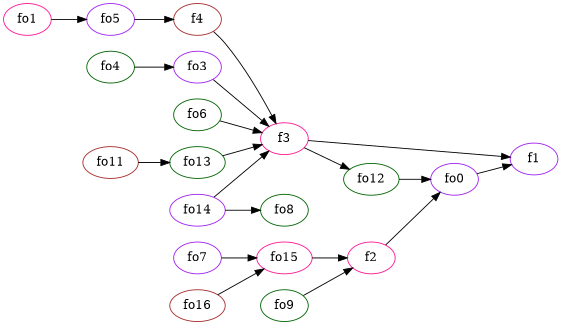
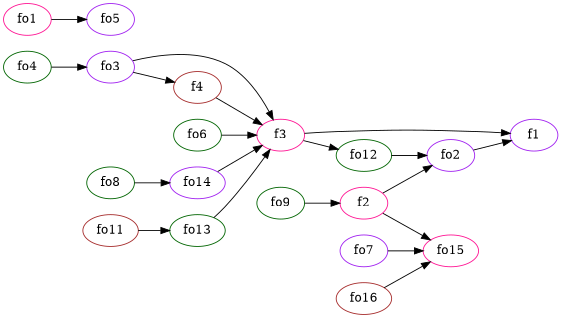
  strict digraph {
    rankdir=LR
    node [color=purple]
    edge [weight=2]
    f2 [color=deeppink]
-   fo2 [label=fo0]
+   fo2
    f1
    f3 [color=deeppink]
    fo12 [color=darkgreen]
    f4 [color=brown]
    fo1 [color=deeppink]
    fo5
    fo3
    fo4 [color=darkgreen]
    fo6 [color=darkgreen]
    fo15 [color=deeppink]
    fo7
    fo8 [color=darkgreen]
    fo14
    fo9 [color=darkgreen]
    n17 [color=brown label=fo16]
    fo11 [color=brown]
    fo13 [color=darkgreen]
    f2 -> fo2
    fo2 -> f1
    f3 -> f1
    f3 -> fo12
    fo12 -> fo2
    f4 -> f3
    fo1 -> fo5
-   fo5 -> f4
+   fo3 -> f4
    fo3 -> f3
    fo4 -> fo3
    fo6 -> f3
-   fo15 -> f2
+   f2 -> fo15
    fo7 -> fo15
-   fo14 -> fo8
+   fo8 -> fo14
    fo14 -> f3
    fo9 -> f2
    n17 -> fo15
    fo11 -> fo13
    fo13 -> f3
  }
